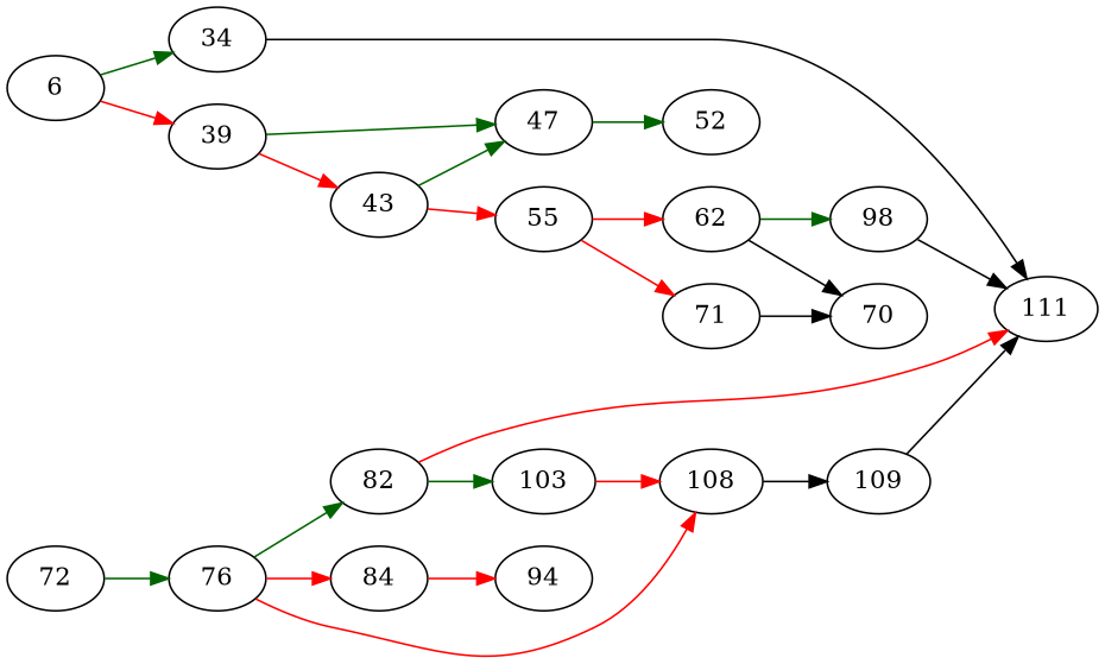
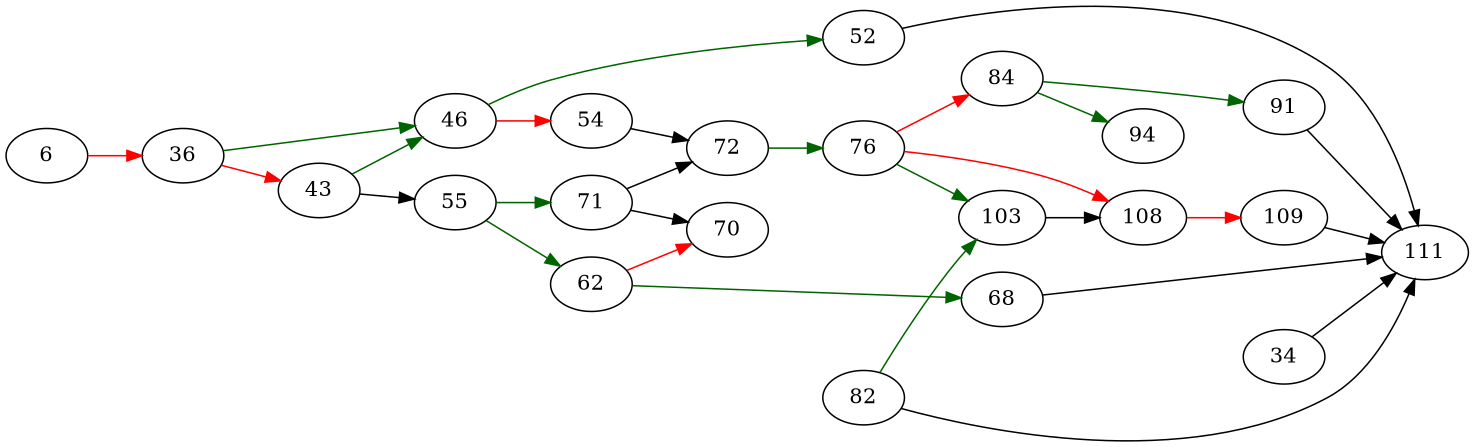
  strict digraph {
    rankdir=LR
    6 [entry=true]
    34
-   36 [label=39]
+   36
    111
-   47
+   47 [label=46]
    43
    52
+   54
    55
    72
    62
    71
-   68 [label=98]
+   68
    70
    76
    82
    84
    108
    109
    103
+   91
    94
-   6 -> 34 [color=darkgreen cond=true]
    6 -> 36 [color=red cond=false]
    34 -> 111
    36 -> 47 [color=darkgreen cond=true]
    36 -> 43 [color=red cond=false]
    47 -> 52 [color=darkgreen cond=true]
+   47 -> 54 [color=red cond=false]
    43 -> 47 [color=darkgreen cond=true]
-   43 -> 55 [color=red cond=false]
-   55 -> 62 [color=red cond=true]
-   55 -> 71 [color=red cond=false]
+   43 -> 55 [color=black cond=false]
+   52 -> 111
+   54 -> 72
+   55 -> 62 [color=darkgreen cond=true]
+   55 -> 71 [color=darkgreen cond=false]
    72 -> 76 [color=darkgreen cond=true]
    62 -> 68 [color=darkgreen cond=true]
-   62 -> 70 [color=black cond=false]
+   62 -> 70 [color=red cond=false]
+   71 -> 72
    71 -> 70
    68 -> 111
-   76 -> 82 [color=darkgreen cond=true]
+   76 -> 103 [color=darkgreen cond=true]
    76 -> 84 [color=red cond=false]
    76 -> 108 [color=red cond=false]
-   82 -> 111 [color=red]
+   82 -> 111
    82 -> 103 [color=darkgreen cond=true]
-   84 -> 94 [color=red cond=false]
-   108 -> 109
+   84 -> 91 [color=darkgreen cond=true]
+   84 -> 94 [color=darkgreen cond=false]
+   108 -> 109 [color=red]
    109 -> 111
-   103 -> 108 [color=red]
+   103 -> 108
+   91 -> 111
  }
